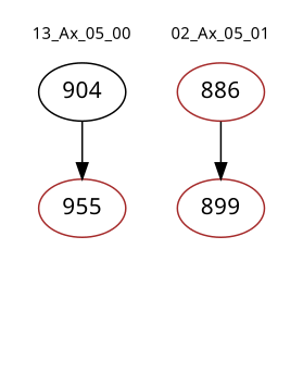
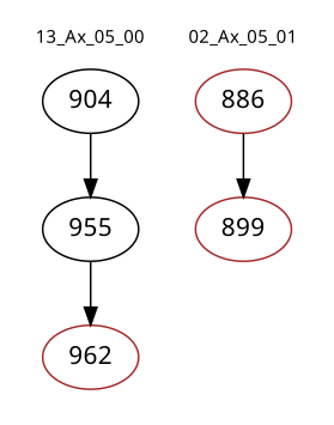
  digraph {
    fontname="Noto Sans"
    node [color=brown fontname="Noto Sans"]
    edge [color=black fontname="Noto Sans"]
-   n1 [label=955]
+   n1 [color=black label=955]
    n2 [color=black label=904]
+   n3 [label=962]
    n4 [label=886]
    n5 [label=899]
    subgraph cluster_1 {
      color=white
      fontsize=10
      label="13_Ax_05_00"
      n1
      n2
+     n3
    }
    subgraph cluster_2 {
      color=white
      fontsize=10
      label="02_Ax_05_01"
      n4
      n5
    }
+   n1 -> n3
    n2 -> n1
    n4 -> n5
  }
